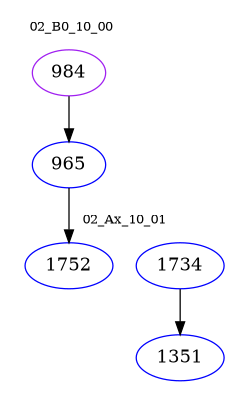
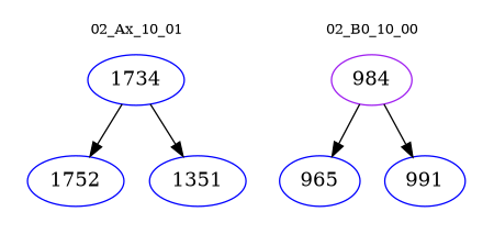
  digraph {
    node [color=blue]
    edge [color=black]
    n1 [label=1734]
    n2 [label=1752]
    n3 [label=1351]
    n4 [color=purple label=984]
    n5 [label=965]
+   n6 [label=991]
    subgraph cluster_1 {
      color=white
      fontsize=10
      label="02_Ax_10_01"
      n1
      n2
      n3
    }
    subgraph cluster_2 {
      color=white
      fontsize=10
      label="02_B0_10_00"
      n4
      n5
+     n6
    }
-   n5 -> n2
+   n1 -> n2
    n1 -> n3
    n4 -> n5
+   n4 -> n6
  }
